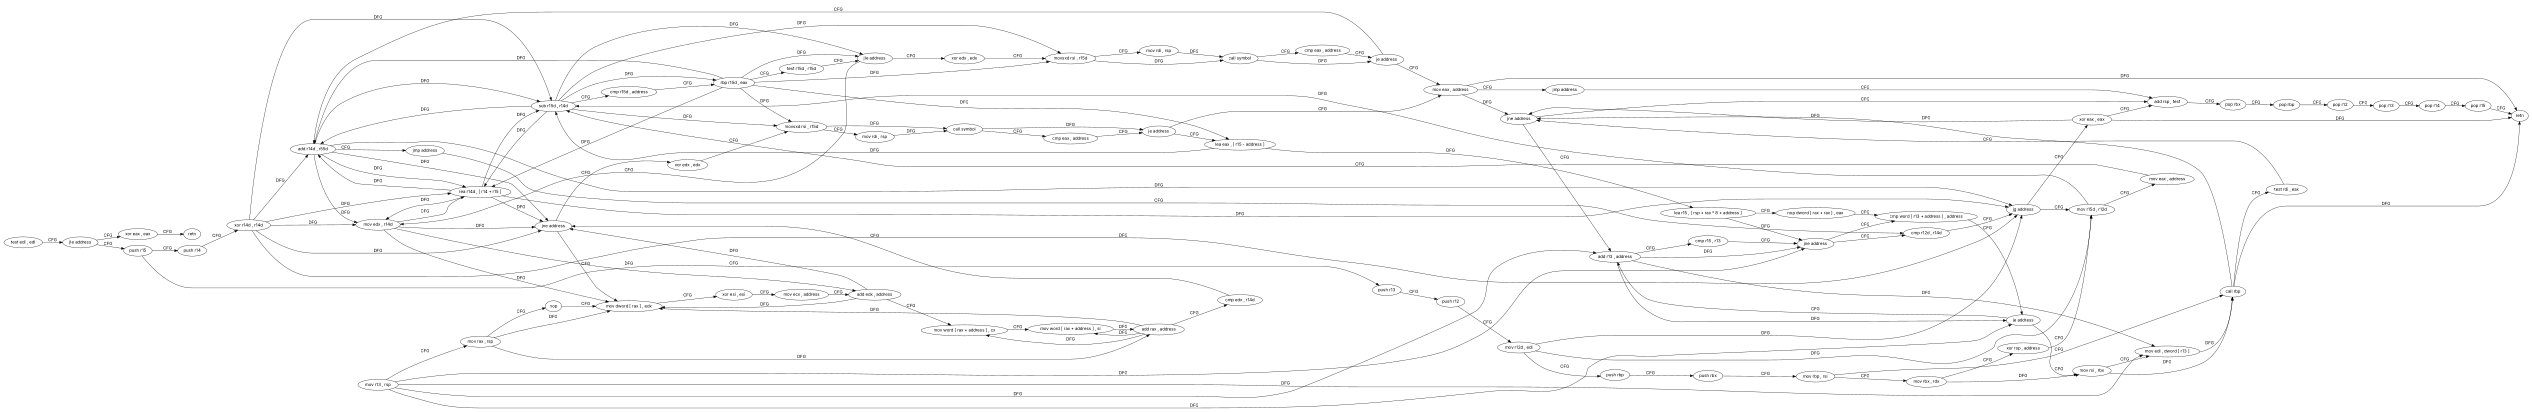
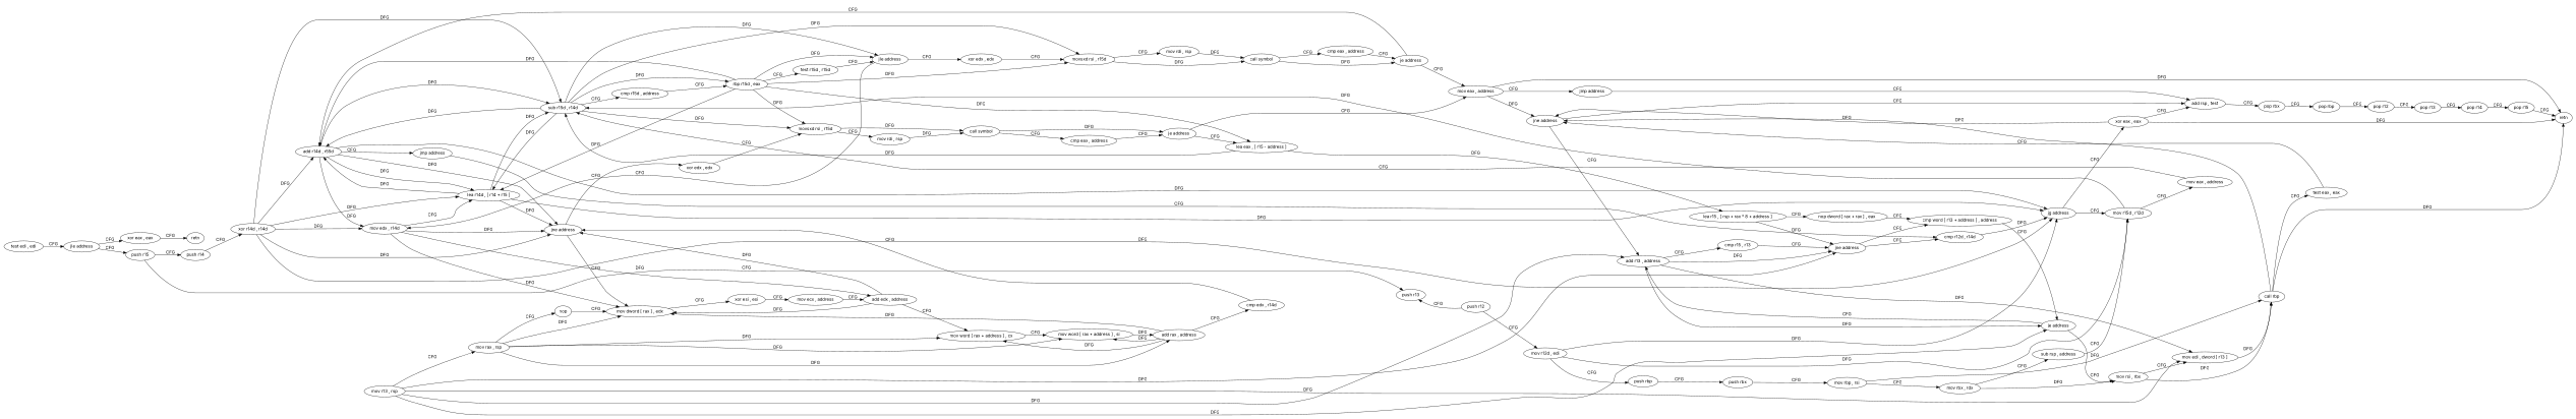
  digraph {
    fontname=Inter
    rankdir=LR
    node [fontname=Inter]
    edge [fontname=Inter]
    n1 [label="test edi , edi"]
    n2 [label="jle address"]
    n3 [label="xor eax , eax"]
    n4 [label="push r15"]
    n5 [label=retn]
    n6 [label="push r14"]
    n7 [label="push r13"]
    n8 [label="xor r14d , r14d"]
    n9 [label="add r14d , r55d"]
    n10 [label="mov edx , r14d"]
    n11 [label="lea r14d , [ r14 + r15 ]"]
    n12 [label="jne address"]
    n13 [label="jg address"]
    n14 [label="sub r15d , r14d"]
    n15 [label="push r12"]
    n16 [label="jmp address"]
    n17 [label="mov dword [ rax ] , edx"]
    n18 [label="add edx , address"]
    n19 [label="xor edx , edx"]
    n20 [label="mov r15d , r12d"]
    n21 [label="xor eax , eax"]
    n22 [label="movsxd rsi , r15d"]
    n23 [label="movsxd rsi , r15d"]
    n24 [label="cmp r15d , address"]
    n25 [label="rbp r15d , eax"]
    n26 [label="jle address"]
    n27 [label="mov r12d , edi"]
    n28 [label="push rbp"]
    n29 [label="push rbx"]
    n30 [label="mov eax , address"]
    n31 [label="mov rbp , rsi"]
    n32 [label="mov rbx , rdx"]
    n33 [label="call rbp"]
-   n34 [label="xor rsp , address"]
+   n34 [label="sub rsp , address"]
    n35 [label="mov rsi , rbx"]
    n36 [label=retn]
    n37 [label="jne address"]
-   n38 [label="test rdi , eax"]
+   n38 [label="test eax , eax"]
    n39 [label="mov edi , dword [ r13 ]"]
    n40 [label="xor edx , edx"]
    n41 [label="mov rdi , rsp"]
    n42 [label="call symbol"]
    n43 [label="cmp eax , address"]
    n44 [label="je address"]
    n45 [label="mov eax , address"]
    n46 [label="jmp address"]
    n47 [label="add rsp , test"]
    n48 [label="add r13 , address"]
    n49 [label="cmp r12d , r14d"]
    n50 [label="xor esi , esi"]
    n51 [label="mov word [ rax + address ] , cx"]
    n52 [label="mov r13 , rsp"]
    n53 [label="mov rax , rsp"]
    n54 [label="jne address"]
    n55 [label="je address"]
    n56 [label=nop]
    n57 [label="mov word [ rax + address ] , si"]
    n58 [label="add rax , address"]
    n59 [label="cmp r15 , r13"]
    n60 [label="cmp word [ r13 + address ] , address"]
    n61 [label="cmp edx , r14d"]
    n62 [label="mov ecx , address"]
    n63 [label="pop rbx"]
    n64 [label="pop rbp"]
    n65 [label="mov rdi , rsp"]
    n66 [label="call symbol"]
    n67 [label="cmp eax , address"]
    n68 [label="je address"]
    n69 [label="lea eax , [ r15 - address ]"]
    n70 [label="lea r15 , [ rsp + rax * 8 + address ]"]
    n71 [label="nop dword [ rax + rax ] , eax"]
    n72 [label="pop r12"]
    n73 [label="pop r13"]
    n74 [label="pop r14"]
    n75 [label="pop r15"]
    n76 [label="test r15d , r15d"]
    n1 -> n2 [label=CFG]
    n2 -> n3 [label=CFG]
    n2 -> n4 [label=CFG]
    n3 -> n5 [label=CFG]
    n4 -> n6 [label=CFG]
    n4 -> n7 [label=CFG]
    n6 -> n8 [label=CFG]
-   n7 -> n15 [label=CFG]
+   n15 -> n7 [label=CFG]
    n8 -> n9 [label=DFG]
    n8 -> n10 [label=DFG]
    n8 -> n11 [label=DFG]
    n8 -> n12 [label=DFG]
    n8 -> n13 [label=DFG]
    n8 -> n14 [label=DFG]
    n9 -> n10 [label=DFG]
    n9 -> n11 [label=DFG]
    n9 -> n12 [label=DFG]
    n9 -> n13 [label=DFG]
    n9 -> n14 [label=DFG]
    n9 -> n16 [label=CFG]
    n10 -> n11 [label=CFG]
    n10 -> n12 [label=DFG]
    n10 -> n17 [label=DFG]
    n10 -> n18 [label=DFG]
    n11 -> n9 [label=DFG]
-   n11 -> n10 [label=DFG]
    n11 -> n12 [label=DFG]
    n11 -> n13 [label=DFG]
    n11 -> n14 [label=DFG]
    n12 -> n17 [label=CFG]
    n12 -> n19 [label=CFG]
    n13 -> n20 [label=CFG]
    n13 -> n21 [label=CFG]
    n14 -> n9 [label=DFG]
    n14 -> n11 [label=DFG]
    n14 -> n22 [label=DFG]
    n14 -> n23 [label=DFG]
    n14 -> n24 [label=CFG]
    n14 -> n25 [label=DFG]
    n14 -> n26 [label=DFG]
    n15 -> n27 [label=CFG]
    n16 -> n49 [label=CFG]
    n17 -> n50 [label=CFG]
    n18 -> n12 [label=DFG]
    n18 -> n17 [label=DFG]
    n18 -> n51 [label=CFG]
    n19 -> n23 [label=CFG]
    n20 -> n14 [label=DFG]
    n20 -> n30 [label=CFG]
    n21 -> n36 [label=DFG]
    n21 -> n37 [label=DFG]
    n21 -> n47 [label=CFG]
    n22 -> n41 [label=CFG]
    n22 -> n42 [label=DFG]
    n23 -> n65 [label=CFG]
    n23 -> n66 [label=DFG]
    n24 -> n25 [label=CFG]
    n25 -> n9 [label=DFG]
    n25 -> n11 [label=DFG]
    n25 -> n22 [label=DFG]
    n25 -> n23 [label=DFG]
    n25 -> n26 [label=DFG]
    n25 -> n69 [label=DFG]
    n25 -> n76 [label=CFG]
    n26 -> n10 [label=CFG]
    n26 -> n40 [label=CFG]
    n27 -> n13 [label=DFG]
    n27 -> n20 [label=DFG]
    n27 -> n28 [label=CFG]
    n28 -> n29 [label=CFG]
    n29 -> n31 [label=CFG]
    n30 -> n14 [label=CFG]
    n31 -> n32 [label=CFG]
-   n31 -> n33 [label=CFG]
+   n31 -> n33 [label=DFG]
    n32 -> n34 [label=CFG]
    n32 -> n35 [label=DFG]
    n33 -> n36 [label=DFG]
    n33 -> n37 [label=DFG]
    n33 -> n38 [label=CFG]
    n34 -> n20 [label=CFG]
    n35 -> n33 [label=DFG]
    n35 -> n39 [label=CFG]
    n37 -> n47 [label=CFG]
    n37 -> n48 [label=CFG]
    n38 -> n37 [label=CFG]
    n39 -> n33 [label=DFG]
    n40 -> n22 [label=CFG]
    n41 -> n42 [label=DFG]
    n42 -> n43 [label=CFG]
    n42 -> n44 [label=DFG]
    n43 -> n44 [label=CFG]
    n44 -> n9 [label=CFG]
    n44 -> n45 [label=CFG]
    n45 -> n36 [label=DFG]
    n45 -> n37 [label=DFG]
    n45 -> n46 [label=CFG]
    n46 -> n47 [label=CFG]
    n47 -> n63 [label=CFG]
    n48 -> n39 [label=DFG]
    n48 -> n54 [label=DFG]
    n48 -> n55 [label=DFG]
    n48 -> n59 [label=CFG]
-   n49 -> n13 [label=CFG]
+   n49 -> n13 [label=DFG]
    n50 -> n62 [label=CFG]
    n51 -> n57 [label=CFG]
    n52 -> n39 [label=DFG]
    n52 -> n48 [label=DFG]
    n52 -> n53 [label=CFG]
    n52 -> n54 [label=DFG]
    n52 -> n55 [label=DFG]
    n53 -> n17 [label=DFG]
+   n53 -> n51 [label=DFG]
    n53 -> n56 [label=CFG]
+   n53 -> n57 [label=DFG]
    n53 -> n58 [label=DFG]
    n54 -> n49 [label=CFG]
    n54 -> n60 [label=CFG]
    n55 -> n35 [label=CFG]
    n55 -> n48 [label=CFG]
    n56 -> n17 [label=CFG]
    n57 -> n58 [label=DFG]
    n58 -> n17 [label=DFG]
    n58 -> n51 [label=DFG]
    n58 -> n57 [label=DFG]
    n58 -> n61 [label=CFG]
    n59 -> n54 [label=CFG]
    n60 -> n55 [label=CFG]
    n61 -> n12 [label=CFG]
    n62 -> n18 [label=CFG]
    n63 -> n64 [label=CFG]
    n64 -> n72 [label=CFG]
    n65 -> n66 [label=DFG]
    n66 -> n67 [label=CFG]
    n66 -> n68 [label=DFG]
    n67 -> n68 [label=CFG]
    n68 -> n45 [label=CFG]
    n68 -> n69 [label=CFG]
    n69 -> n14 [label=DFG]
    n69 -> n70 [label=DFG]
    n70 -> n54 [label=DFG]
    n70 -> n71 [label=CFG]
    n71 -> n60 [label=CFG]
    n72 -> n73 [label=CFG]
    n73 -> n74 [label=CFG]
    n74 -> n75 [label=CFG]
    n75 -> n36 [label=CFG]
    n76 -> n26 [label=CFG]
  }
